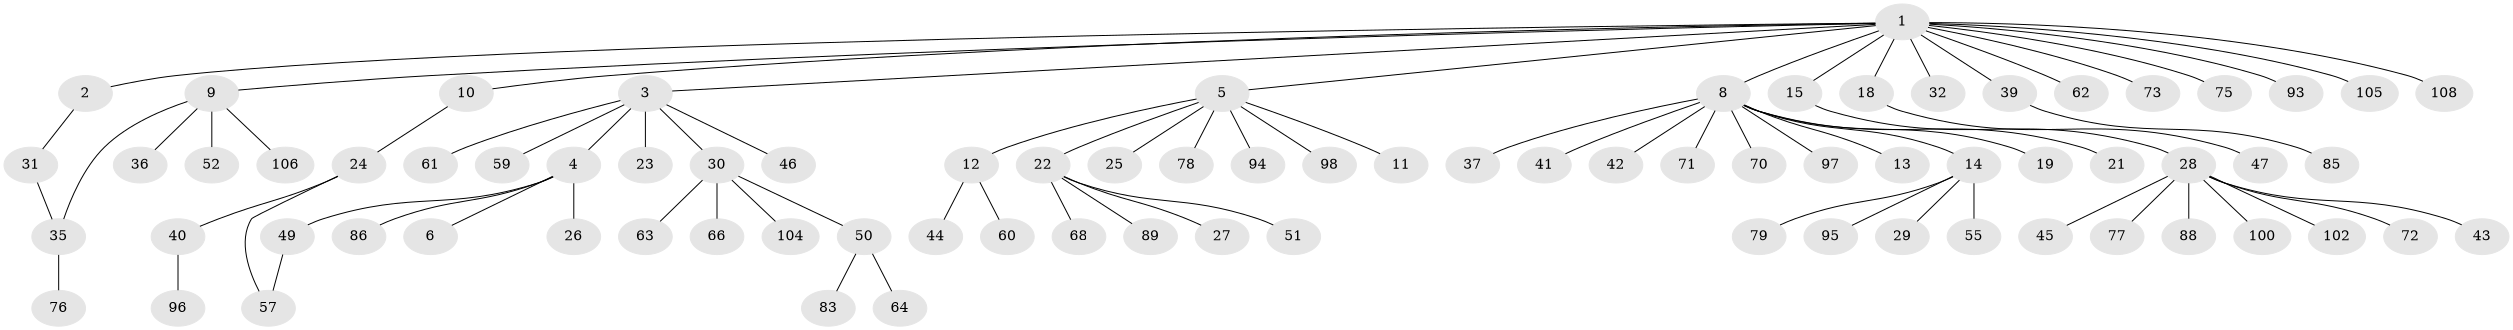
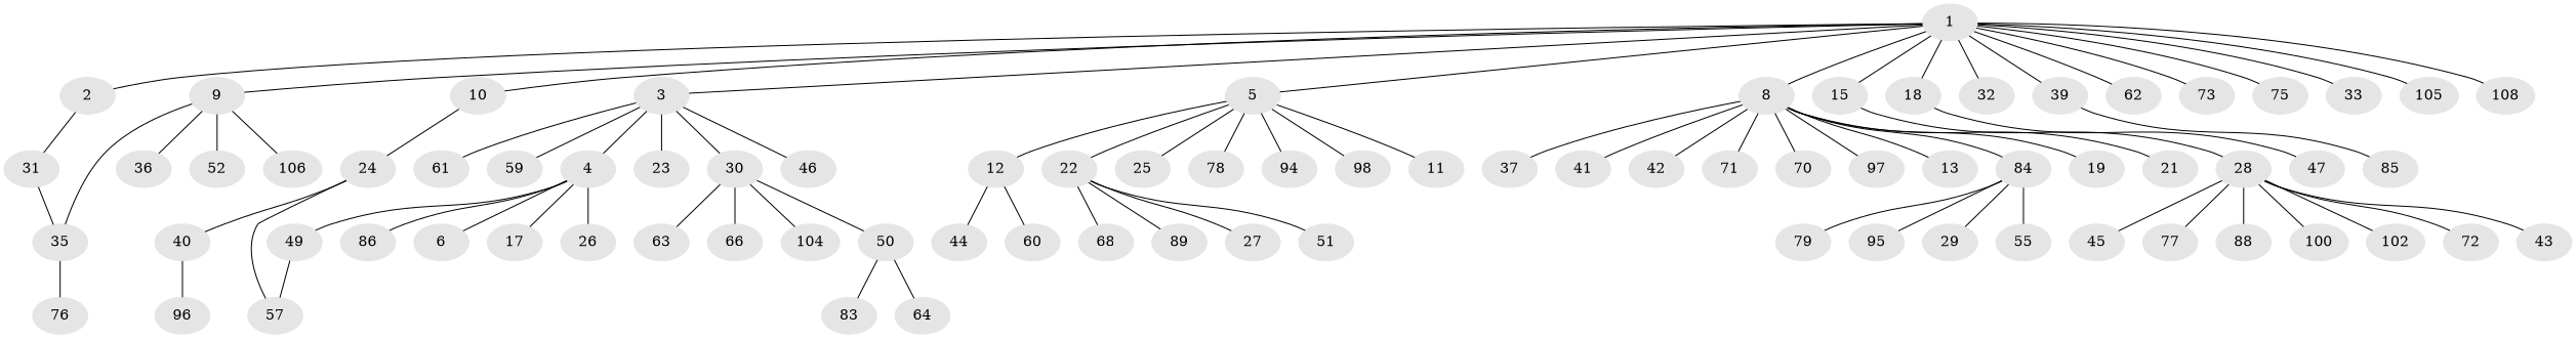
  graph {
    node [color=gray90 style=filled]
    1 [super="+7"]
    2
    3 [super="+16"]
    5 [super="+70"]
    8 [super="+56"]
    9 [super="+65"]
    10
    15 [super="+44"]
    18
    32
    39 [super="+59"]
    62 [super="+80"]
    73
    75
-   93
+   93 [label=33]
    105
    108
    31 [super="+82"]
    4 [super="+74"]
    23
    30 [super="+33"]
    46
    61
    n24 [label=59]
    11
    12 [super="+20"]
    22 [super="+58"]
    25
    78
    94
    98
    13
-   14 [super="+81"]
+   14 [super="+81" label=84]
    19
    21
    37
    41
    42
    71
    n40 [label=70 super="+109"]
    97 [super="+103"]
    35 [super="+54"]
    36
    52
    106
    24 [super="+67"]
    28 [super="+38"]
    47
    85
    6 [super="+53"]
+   17
    26 [super="+92"]
    49
    86
    50 [super="+84"]
    63
    66
    104
    72 [super="+91"]
    57 [super="+107"]
    n61 [label=44]
    60 [super="+87"]
    27 [super="+99"]
    51
    68
    89
    29
    55
    79
    95
    76
    40
    43
    45
    77
    88
    100
    102
    96
    64
    83
    1 -- 2
    1 -- 3
    1 -- 5
    1 -- 8
    1 -- 9
    1 -- 10
    1 -- 15
    1 -- 18
    1 -- 32
    1 -- 39
    1 -- 62
    1 -- 73
    1 -- 75
    1 -- 93
    1 -- 105
    1 -- 108
    2 -- 31
    3 -- 4
    3 -- 23
    3 -- 30
    3 -- 46
    3 -- 61
    3 -- n24
    5 -- 11
    5 -- 12
    5 -- 22
    5 -- 25
    5 -- 78
    5 -- 94
    5 -- 98
    8 -- 13
    8 -- 14
    8 -- 19
    8 -- 21
    8 -- 37
    8 -- 41
    8 -- 42
    8 -- 71
    8 -- n40
    8 -- 97
    9 -- 35
    9 -- 36
    9 -- 52
    9 -- 106
    10 -- 24
    15 -- 28
    18 -- 47
    39 -- 85
    31 -- 35
    4 -- 6
+   4 -- 17
    4 -- 26
    4 -- 49
    4 -- 86
    30 -- 50 [weight=2]
    30 -- 63
    30 -- 66
    30 -- 104
    12 -- n61
    12 -- 60
    22 -- 27
    22 -- 51
    22 -- 68
    22 -- 89
    14 -- 29
    14 -- 55
    14 -- 79
    14 -- 95
    35 -- 76
    24 -- 57
    24 -- 40
    28 -- 72
    28 -- 43
    28 -- 45
    28 -- 77
    28 -- 88
    28 -- 100
    28 -- 102
    49 -- 57
    50 -- 64
    50 -- 83
    40 -- 96
  }
